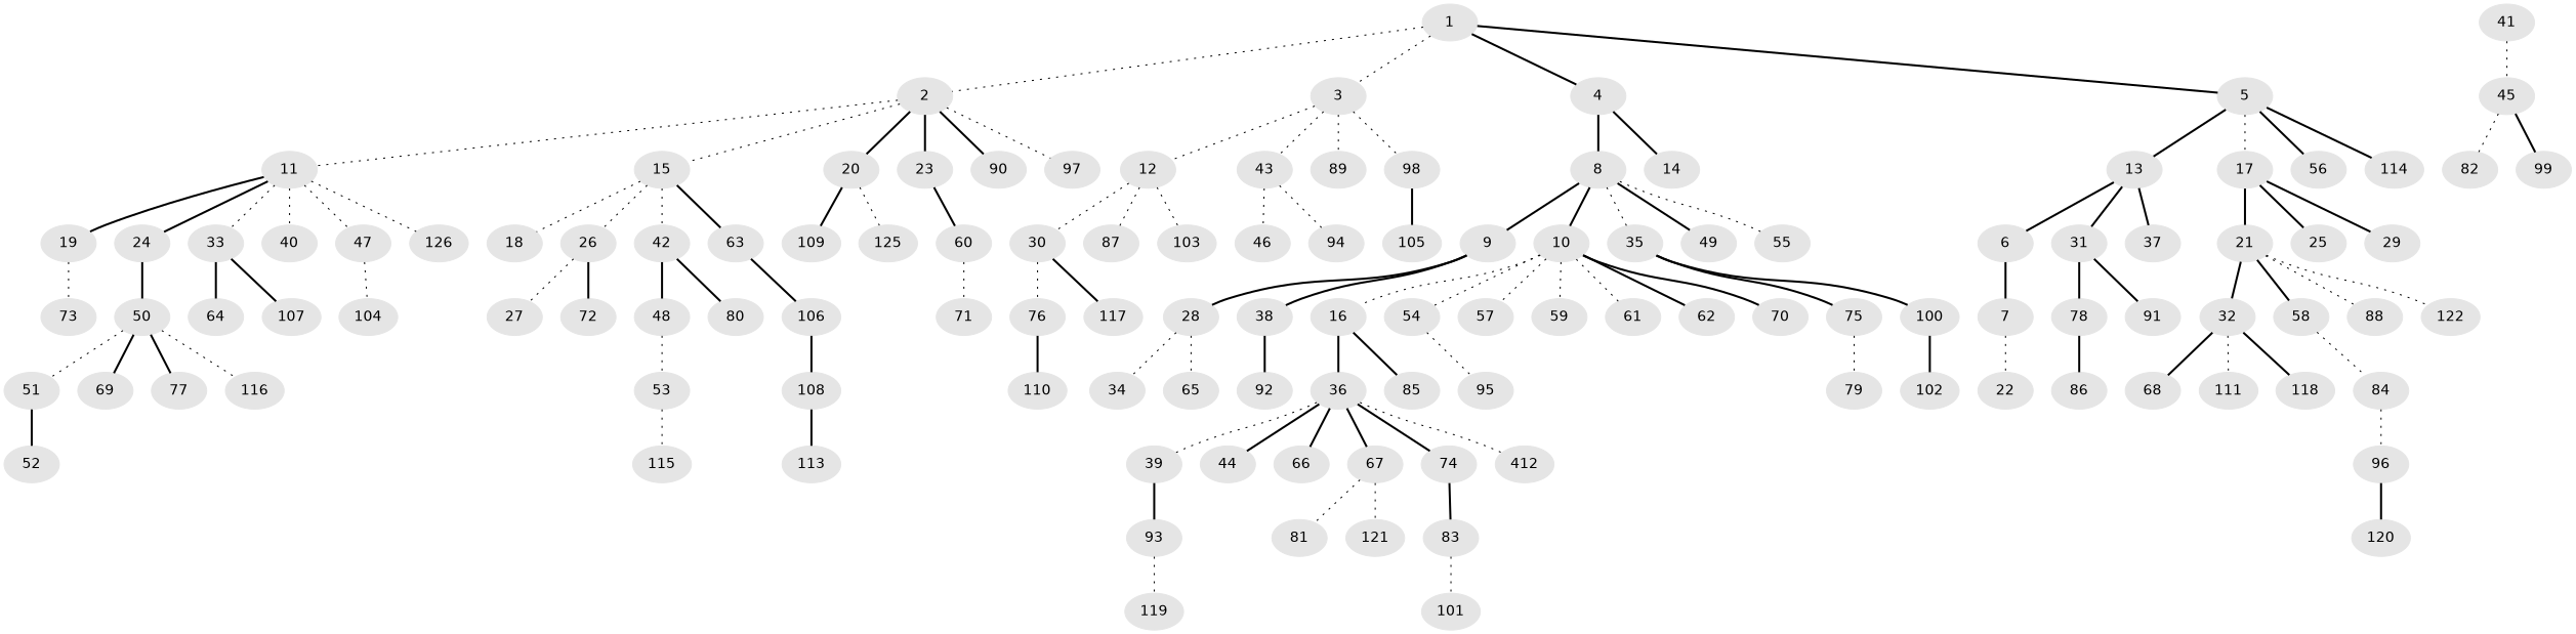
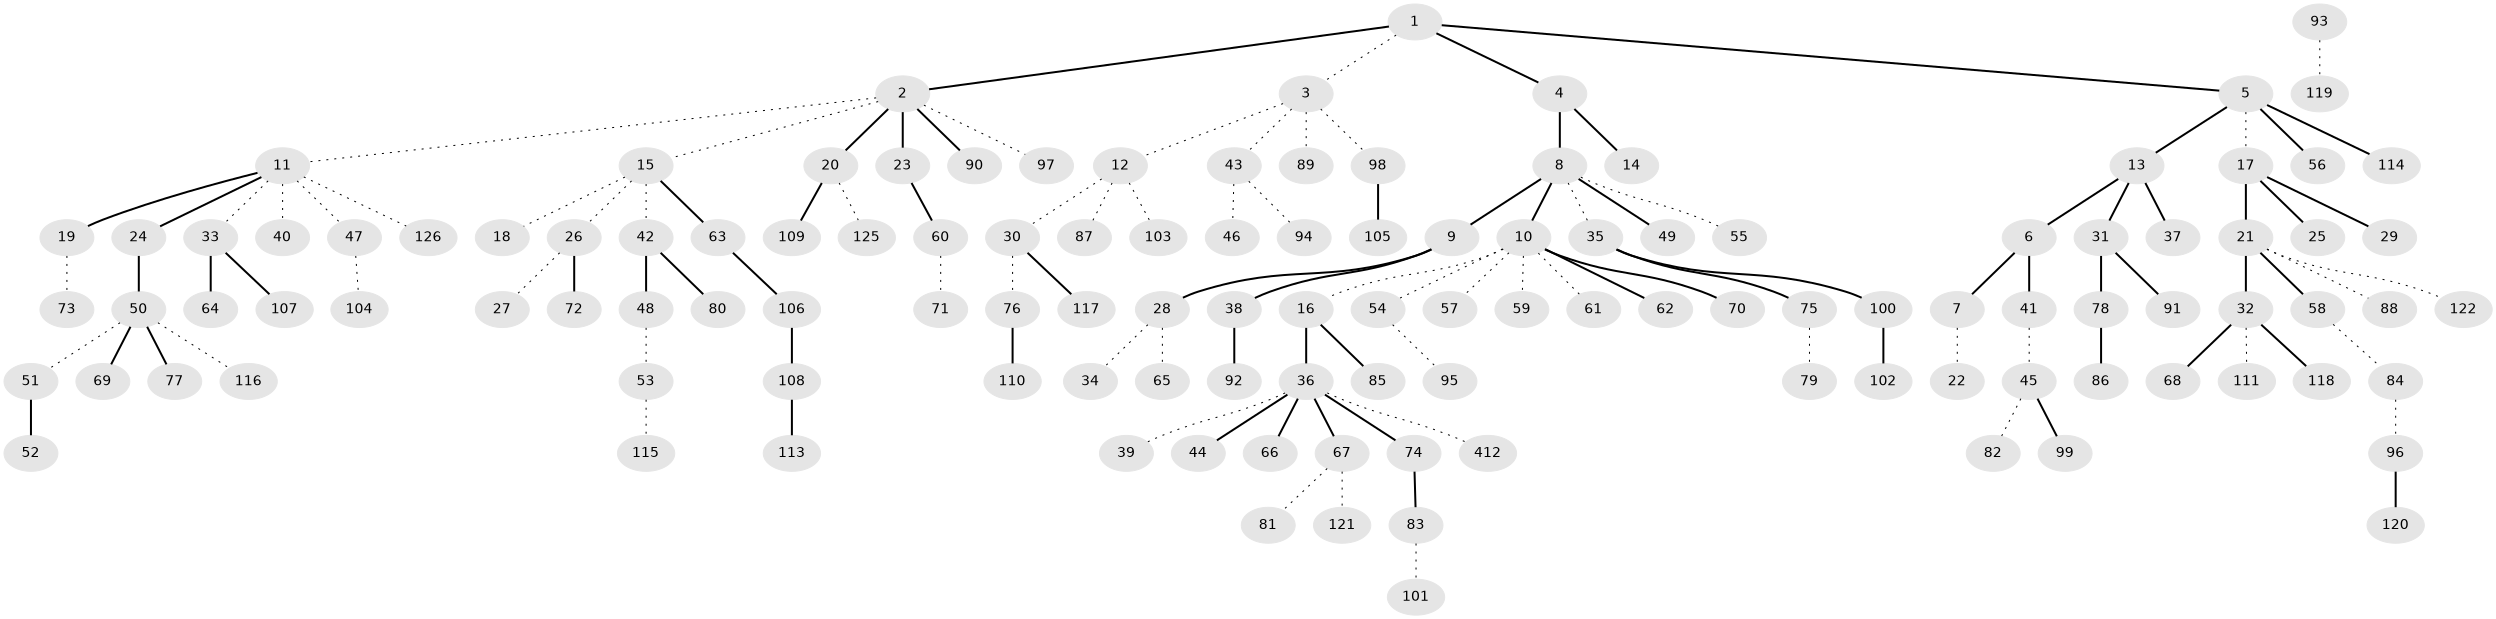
  graph {
    fontname="DejaVu Sans"
    node [color=gray90 fontname="DejaVu Sans" style=filled]
    edge [fontname="DejaVu Sans" style=bold]
    1
    2
    3
    4
    5
    11
    15
    20
    23
    90
    97
    12
    43
    89
    98
    8
    14
    13
    17
    56
    114
    19
    24
    33
    40
    47
    n27 [label=126]
    18
    26
    42
    63
    109
    n33 [label=125]
    60
    30
    87
    103
    46
    94
    105
    9
    10
    35
    49
    55
    6
    7
    41
    31
    37
    21
    25
    29
    22
    45
    28
    38
    16
    54
    57
    59
    61
    62
    70
    75
    100
    34
    65
    92
    36
    85
    95
    73
    50
    64
    107
    104
    76
    117
    78
    91
    27
    72
    48
    80
    106
    39
    44
    66
    67
    74
    n92 [label=412]
    32
    58
    88
    122
    68
    111
    118
    84
    71
    51
    69
    77
    116
    110
    86
    79
    102
    93
    81
    121
    83
    119
    82
    99
    53
    115
    52
    96
    108
    101
    120
    113
-   1 -- 2 [style=dotted]
+   1 -- 2
    1 -- 3 [style=dotted]
    1 -- 4
    1 -- 5
    2 -- 11 [style=dotted]
    2 -- 15 [style=dotted]
    2 -- 20
    2 -- 23
    2 -- 90
    2 -- 97 [style=dotted]
    3 -- 12 [style=dotted]
    3 -- 43 [style=dotted]
    3 -- 89 [style=dotted]
    3 -- 98 [style=dotted]
    4 -- 8
    4 -- 14
    5 -- 13
    5 -- 17 [style=dotted]
    5 -- 56
    5 -- 114
    11 -- 19
    11 -- 24
    11 -- 33 [style=dotted]
    11 -- 40 [style=dotted]
    11 -- 47 [style=dotted]
    11 -- n27 [style=dotted]
    15 -- 18 [style=dotted]
    15 -- 26 [style=dotted]
    15 -- 42 [style=dotted]
    15 -- 63
    20 -- 109
    20 -- n33 [style=dotted]
    23 -- 60
    12 -- 30 [style=dotted]
    12 -- 87 [style=dotted]
    12 -- 103 [style=dotted]
    43 -- 46 [style=dotted]
    43 -- 94 [style=dotted]
    98 -- 105
    8 -- 9
    8 -- 10
    8 -- 35 [style=dotted]
    8 -- 49
    8 -- 55 [style=dotted]
    13 -- 6
    13 -- 31
    13 -- 37
    17 -- 21
    17 -- 25
    17 -- 29
    19 -- 73 [style=dotted]
    24 -- 50
    33 -- 64
    33 -- 107
    47 -- 104 [style=dotted]
    26 -- 27 [style=dotted]
    26 -- 72
    42 -- 48
    42 -- 80
    63 -- 106
    60 -- 71 [style=dotted]
    30 -- 76 [style=dotted]
    30 -- 117
    9 -- 28
    9 -- 38
    10 -- 16 [style=dotted]
    10 -- 54 [style=dotted]
    10 -- 57 [style=dotted]
    10 -- 59 [style=dotted]
    10 -- 61 [style=dotted]
    10 -- 62
    10 -- 70
    35 -- 75
    35 -- 100
    6 -- 7
+   6 -- 41
    7 -- 22 [style=dotted]
    41 -- 45 [style=dotted]
    31 -- 78
    31 -- 91
    21 -- 32
    21 -- 58
    21 -- 88 [style=dotted]
    21 -- 122 [style=dotted]
    45 -- 82 [style=dotted]
    45 -- 99
    28 -- 34 [style=dotted]
    28 -- 65 [style=dotted]
    38 -- 92
    16 -- 36
    16 -- 85
    54 -- 95 [style=dotted]
    75 -- 79 [style=dotted]
    100 -- 102
    36 -- 39 [style=dotted]
    36 -- 44
    36 -- 66
    36 -- 67
    36 -- 74
    36 -- n92 [style=dotted]
    50 -- 51 [style=dotted]
    50 -- 69
    50 -- 77
    50 -- 116 [style=dotted]
    76 -- 110
    78 -- 86
    48 -- 53 [style=dotted]
    106 -- 108
-   39 -- 93
    67 -- 81 [style=dotted]
    67 -- 121 [style=dotted]
    74 -- 83
    32 -- 68
    32 -- 111 [style=dotted]
    32 -- 118
    58 -- 84 [style=dotted]
    84 -- 96 [style=dotted]
    51 -- 52
    93 -- 119 [style=dotted]
    83 -- 101 [style=dotted]
    53 -- 115 [style=dotted]
    96 -- 120
    108 -- 113
  }
